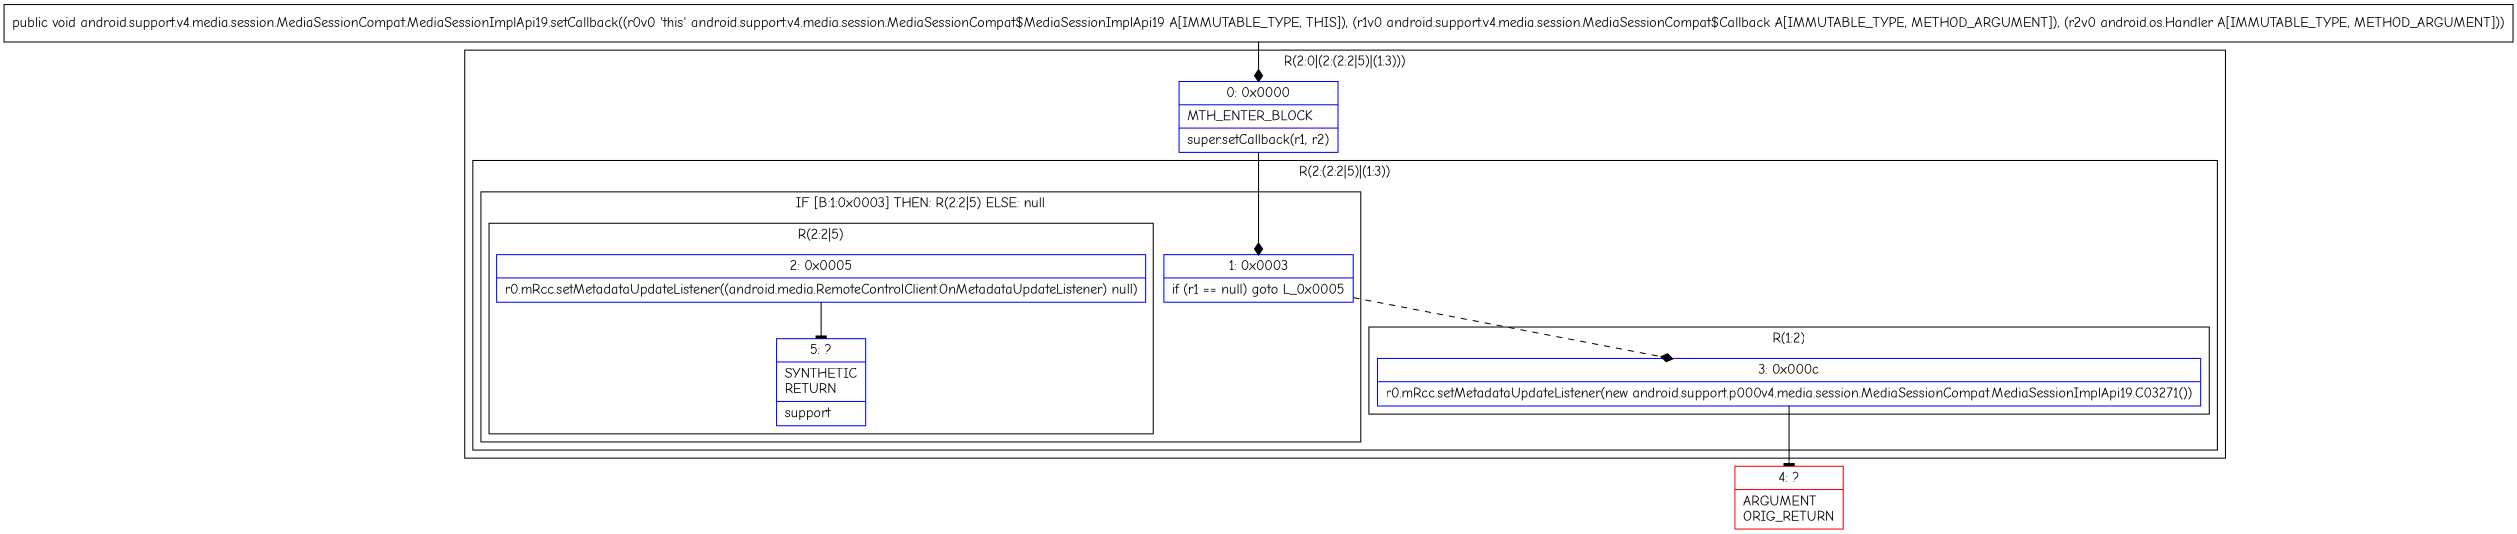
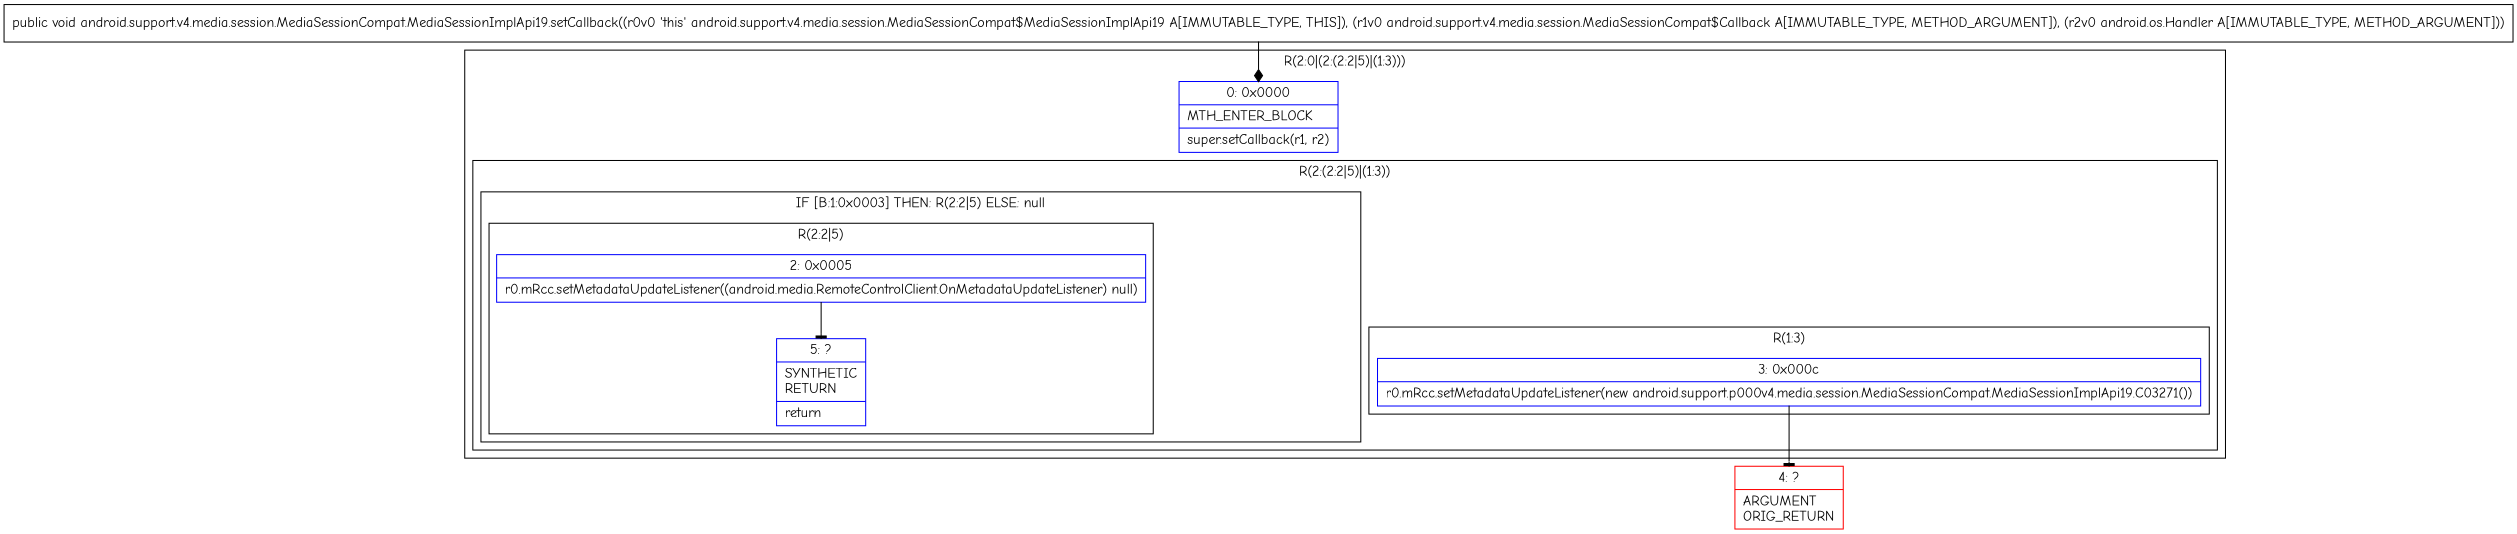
  digraph {
    fontname="Comic Neue"
    node [color=blue fontname="Comic Neue" shape=record]
    edge [arrowhead=diamond fontname="Comic Neue"]
    n1 [label="{2\:\ 0x0005|r0.mRcc.setMetadataUpdateListener((android.media.RemoteControlClient.OnMetadataUpdateListener) null)\l}"]
-   n2 [label="{5\:\ ?|SYNTHETIC\lRETURN\l|support\l}"]
-   n3 [label="{1\:\ 0x0003|if (r1 == null) goto L_0x0005\l}"]
+   n2 [label="{5\:\ ?|SYNTHETIC\lRETURN\l|return\l}"]
    n4 [label="{3\:\ 0x000c|r0.mRcc.setMetadataUpdateListener(new android.support.p000v4.media.session.MediaSessionCompat.MediaSessionImplApi19.C03271())\l}"]
    n5 [label="{0\:\ 0x0000|MTH_ENTER_BLOCK\l|super.setCallback(r1, r2)\l}"]
    n6 [color=red label="{4\:\ ?|ARGUMENT\lORIG_RETURN\l}"]
    n7 [label="{public void android.support.v4.media.session.MediaSessionCompat.MediaSessionImplApi19.setCallback((r0v0 'this' android.support.v4.media.session.MediaSessionCompat$MediaSessionImplApi19 A[IMMUTABLE_TYPE, THIS]), (r1v0 android.support.v4.media.session.MediaSessionCompat$Callback A[IMMUTABLE_TYPE, METHOD_ARGUMENT]), (r2v0 android.os.Handler A[IMMUTABLE_TYPE, METHOD_ARGUMENT])) }" color=""]
    subgraph cluster_1 {
      label="R(2:0|(2:(2:2|5)|(1:3)))"
      n5
      subgraph cluster_2 {
        label="R(2:(2:2|5)|(1:3))"
        subgraph cluster_3 {
          label="IF [B:1:0x0003] THEN: R(2:2|5) ELSE: null"
-         n3
          subgraph cluster_4 {
            label="R(2:2|5)"
            n1
            n2
          }
        }
        subgraph cluster_5 {
-         label="R(1:2)"
+         label="R(1:3)"
          n4
        }
      }
    }
    n1 -> n2 [arrowhead=tee]
-   n3 -> n4 [style=dashed]
    n4 -> n6 [arrowhead=tee]
-   n5 -> n3
    n7 -> n5
  }
